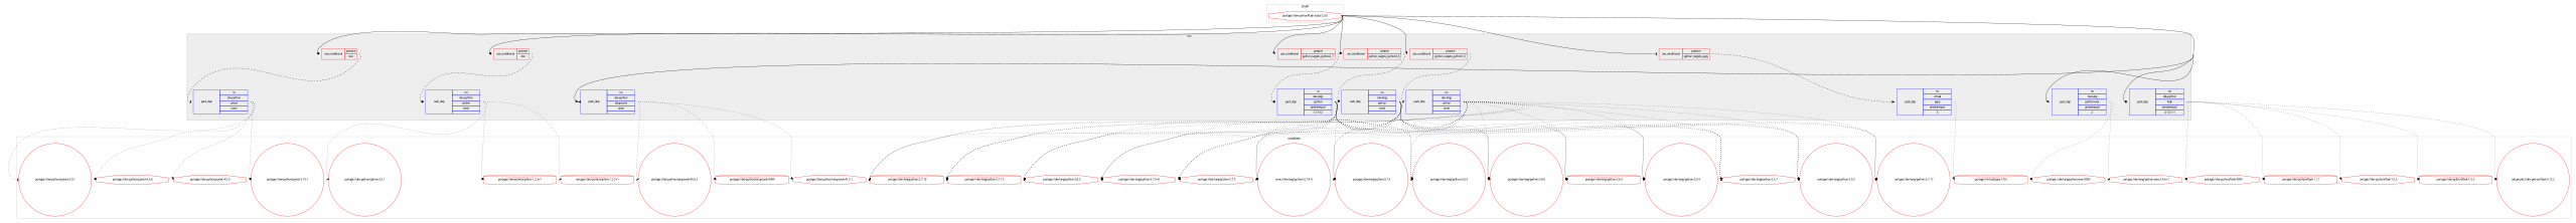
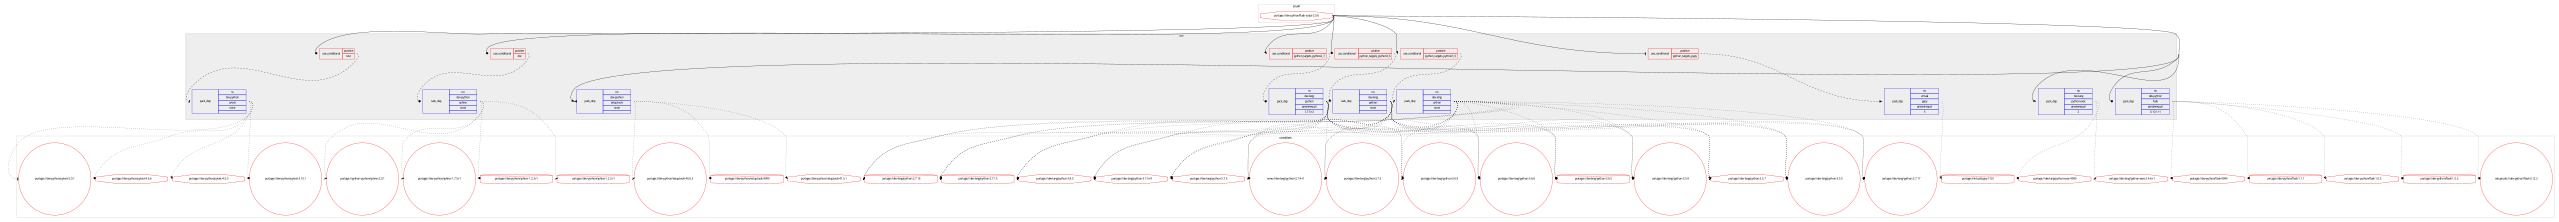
  digraph {
    compound=true
    concentrate=true
    fontname="Open Sans"
    fontsize=10
    newrank=true
    rankdir=TB
    ranksep=1.5
    node [color=red fontname="Open Sans" fontsize=10 shape=none]
    edge [arrowhead=dot fontname="Open Sans" headport=w style=dotted tailport=e weight=100]
    n1 [label="portage://dev-python/flask-script-2.0.6" shape=octagon width=4]
    n2 [color=blue label=<<TABLE BORDER="0" CELLBORDER="1" CELLSPACING="0" CELLPADDING="4" WIDTH="220"><TR><TD ROWSPAN="6" CELLPADDING="30">pack_dep</TD></TR><TR><TD WIDTH="110">no</TD></TR><TR><TD>dev-python</TD></TR><TR><TD>sphinx</TD></TR><TR><TD>none</TD></TR><TR><TD></TD></TR></TABLE>>]
    n3 [label=<<TABLE BORDER="0" CELLBORDER="1" CELLSPACING="0" CELLPADDING="4"><TR><TD ROWSPAN="3" CELLPADDING="10">use_conditional</TD></TR><TR><TD>positive</TD></TR><TR><TD>doc</TD></TR></TABLE>>]
    n4 [color=blue label=<<TABLE BORDER="0" CELLBORDER="1" CELLSPACING="0" CELLPADDING="4" WIDTH="220"><TR><TD ROWSPAN="6" CELLPADDING="30">pack_dep</TD></TR><TR><TD WIDTH="110">no</TD></TR><TR><TD>dev-python</TD></TR><TR><TD>pytest</TD></TR><TR><TD>none</TD></TR><TR><TD></TD></TR></TABLE>>]
    n5 [label=<<TABLE BORDER="0" CELLBORDER="1" CELLSPACING="0" CELLPADDING="4"><TR><TD ROWSPAN="3" CELLPADDING="10">use_conditional</TD></TR><TR><TD>positive</TD></TR><TR><TD>test</TD></TR></TABLE>>]
    n6 [color=blue label=<<TABLE BORDER="0" CELLBORDER="1" CELLSPACING="0" CELLPADDING="4" WIDTH="220"><TR><TD ROWSPAN="6" CELLPADDING="30">pack_dep</TD></TR><TR><TD WIDTH="110">no</TD></TR><TR><TD>dev-python</TD></TR><TR><TD>setuptools</TD></TR><TR><TD>none</TD></TR><TR><TD></TD></TR></TABLE>>]
    n7 [color=blue label=<<TABLE BORDER="0" CELLBORDER="1" CELLSPACING="0" CELLPADDING="4" WIDTH="220"><TR><TD ROWSPAN="6" CELLPADDING="30">pack_dep</TD></TR><TR><TD WIDTH="110">no</TD></TR><TR><TD>virtual</TD></TR><TR><TD>pypy</TD></TR><TR><TD>greaterequal</TD></TR><TR><TD>5</TD></TR></TABLE>>]
    n8 [label=<<TABLE BORDER="0" CELLBORDER="1" CELLSPACING="0" CELLPADDING="4"><TR><TD ROWSPAN="3" CELLPADDING="10">use_conditional</TD></TR><TR><TD>positive</TD></TR><TR><TD>python_targets_pypy</TD></TR></TABLE>>]
    n9 [color=blue label=<<TABLE BORDER="0" CELLBORDER="1" CELLSPACING="0" CELLPADDING="4" WIDTH="220"><TR><TD ROWSPAN="6" CELLPADDING="30">pack_dep</TD></TR><TR><TD WIDTH="110">no</TD></TR><TR><TD>dev-lang</TD></TR><TR><TD>python</TD></TR><TR><TD>greaterequal</TD></TR><TR><TD>2.7.5-r2</TD></TR></TABLE>>]
    n10 [label=<<TABLE BORDER="0" CELLBORDER="1" CELLSPACING="0" CELLPADDING="4"><TR><TD ROWSPAN="3" CELLPADDING="10">use_conditional</TD></TR><TR><TD>positive</TD></TR><TR><TD>python_targets_python2_7</TD></TR></TABLE>>]
    n11 [color=blue label=<<TABLE BORDER="0" CELLBORDER="1" CELLSPACING="0" CELLPADDING="4" WIDTH="220"><TR><TD ROWSPAN="6" CELLPADDING="30">pack_dep</TD></TR><TR><TD WIDTH="110">no</TD></TR><TR><TD>dev-lang</TD></TR><TR><TD>python</TD></TR><TR><TD>none</TD></TR><TR><TD></TD></TR></TABLE>>]
    n12 [label=<<TABLE BORDER="0" CELLBORDER="1" CELLSPACING="0" CELLPADDING="4"><TR><TD ROWSPAN="3" CELLPADDING="10">use_conditional</TD></TR><TR><TD>positive</TD></TR><TR><TD>python_targets_python3_5</TD></TR></TABLE>>]
    n13 [color=blue label=<<TABLE BORDER="0" CELLBORDER="1" CELLSPACING="0" CELLPADDING="4" WIDTH="220"><TR><TD ROWSPAN="6" CELLPADDING="30">pack_dep</TD></TR><TR><TD WIDTH="110">no</TD></TR><TR><TD>dev-lang</TD></TR><TR><TD>python</TD></TR><TR><TD>none</TD></TR><TR><TD></TD></TR></TABLE>>]
    n14 [label=<<TABLE BORDER="0" CELLBORDER="1" CELLSPACING="0" CELLPADDING="4"><TR><TD ROWSPAN="3" CELLPADDING="10">use_conditional</TD></TR><TR><TD>positive</TD></TR><TR><TD>python_targets_python3_6</TD></TR></TABLE>>]
    n15 [color=blue label=<<TABLE BORDER="0" CELLBORDER="1" CELLSPACING="0" CELLPADDING="4" WIDTH="220"><TR><TD ROWSPAN="6" CELLPADDING="30">pack_dep</TD></TR><TR><TD WIDTH="110">no</TD></TR><TR><TD>dev-lang</TD></TR><TR><TD>python-exec</TD></TR><TR><TD>greaterequal</TD></TR><TR><TD>2</TD></TR></TABLE>>]
    n16 [color=blue label=<<TABLE BORDER="0" CELLBORDER="1" CELLSPACING="0" CELLPADDING="4" WIDTH="220"><TR><TD ROWSPAN="6" CELLPADDING="30">pack_dep</TD></TR><TR><TD WIDTH="110">no</TD></TR><TR><TD>dev-python</TD></TR><TR><TD>flask</TD></TR><TR><TD>greaterequal</TD></TR><TR><TD>0.10.1-r1</TD></TR></TABLE>>]
    n17 [label="portage://dev-python/sphinx-1.2.2-r1" shape=cylinder width=4]
    n18 [label="portage://dev-python/sphinx-1.2.3-r1" shape=cylinder width=4]
-   n20 [label="portage://dev-python/sphinx-2.0.1" shape=circle width=4]
+   n19 [label="portage://dev-python/sphinx-1.7.5-r1" shape=circle width=4]
+   n20 [label="portage://python-python/sphinx-2.0.1" shape=circle width=4]
    n21 [label="portage://dev-python/pytest-3.10.1" shape=circle width=4]
    n22 [label="portage://dev-python/pytest-4.5.0" shape=octagon width=4]
    n23 [label="portage://dev-python/pytest-4.6.6" shape=octagon width=4]
    n24 [label="portage://dev-python/pytest-5.0.1" shape=circle width=4]
    n25 [label="portage://dev-python/setuptools-40.6.3" shape=circle width=4]
    n26 [label="portage://dev-python/setuptools-41.5.1" shape=octagon width=4]
    n27 [label="portage://dev-python/setuptools-9999" shape=cylinder width=4]
    n28 [label="portage://virtual/pypy-7.9.0" shape=cylinder width=4]
    n29 [label="portage://dev-lang/python-2.7.15" shape=cylinder width=4]
    n30 [label="portage://dev-lang/python-2.7.16" shape=cylinder width=4]
    n31 [label="portage://dev-lang/python-2.7.17" shape=circle width=4]
    n32 [label="portage://dev-lang/python-3.5.5" shape=circle width=4]
    n33 [label="portage://dev-lang/python-3.5.7" shape=octagon width=4]
    n34 [label="portage://dev-lang/python-3.5.9" shape=circle width=4]
    n35 [label="portage://dev-lang/python-3.6.5" shape=cylinder width=4]
    n36 [label="portage://dev-lang/python-3.6.8" shape=circle width=4]
    n37 [label="portage://dev-lang/python-3.6.9" shape=circle width=4]
    n38 [label="portage://dev-lang/python-3.7.3" shape=circle width=4]
    n39 [label="none://dev-lang/python-3.7.4-r1" shape=circle width=4]
    n40 [label="portage://dev-lang/python-3.7.5" shape=octagon width=4]
    n41 [label="portage://dev-lang/python-3.7.5-r9" shape=octagon width=4]
    n42 [label="portage://dev-lang/python-3.8.0" shape=octagon width=4]
    n43 [label="portage://dev-lang/python-exec-2.4.6-r1" shape=octagon width=4]
    n44 [label="portage://dev-lang/python-exec-9999" shape=octagon width=4]
    n45 [label="setuptools://dev-python/flask-0.12.2" shape=circle width=4]
    n46 [label="portage://dev-python/flask-1.0.2" shape=cylinder width=4]
    n47 [label="portage://dev-python/flask-1.0.5" shape=octagon width=4]
    n48 [label="portage://dev-python/flask-1.1.1" shape=cylinder width=4]
    n49 [label="portage://dev-python/flask-9999" shape=octagon width=4]
    subgraph cluster_1 {
      color=gray
      label=<<i>ebuild</i>>
      rank=same
      n1
    }
    subgraph cluster_2 {
      color=gray
      label=<<i>dependencies</i>>
      subgraph cluster_3 {
        color=gray
        fillcolor="#eeeeee"
        label=<<i>compile</i>>
        style=filled
        subgraph sub_4 {
          color=gray
          fillcolor="#eeeeee"
          label=<<i>compile</i>>
          style=filled
          n3
          subgraph sub_5 {
            color=gray
            fillcolor="#eeeeee"
            label=<<i>compile</i>>
            style=filled
            n2
          }
        }
        subgraph sub_6 {
          color=gray
          fillcolor="#eeeeee"
          label=<<i>compile</i>>
          style=filled
          n5
          subgraph sub_7 {
            color=gray
            fillcolor="#eeeeee"
            label=<<i>compile</i>>
            style=filled
            n4
          }
        }
        subgraph sub_8 {
          color=gray
          fillcolor="#eeeeee"
          label=<<i>compile</i>>
          style=filled
          n6
        }
      }
      subgraph cluster_9 {
        color=gray
        fillcolor="#eeeeee"
        label=<<i>compile and run</i>>
        style=filled
        subgraph sub_10 {
          color=gray
          fillcolor="#eeeeee"
          label=<<i>compile and run</i>>
          style=filled
          n8
          subgraph sub_11 {
            color=gray
            fillcolor="#eeeeee"
            label=<<i>compile and run</i>>
            style=filled
            n7
          }
        }
        subgraph sub_12 {
          color=gray
          fillcolor="#eeeeee"
          label=<<i>compile and run</i>>
          style=filled
          n10
          subgraph sub_13 {
            color=gray
            fillcolor="#eeeeee"
            label=<<i>compile and run</i>>
            style=filled
            n9
          }
        }
        subgraph sub_14 {
          color=gray
          fillcolor="#eeeeee"
          label=<<i>compile and run</i>>
          style=filled
          n12
          subgraph sub_15 {
            color=gray
            fillcolor="#eeeeee"
            label=<<i>compile and run</i>>
            style=filled
            n11
          }
        }
        subgraph sub_16 {
          color=gray
          fillcolor="#eeeeee"
          label=<<i>compile and run</i>>
          style=filled
          n14
          subgraph sub_17 {
            color=gray
            fillcolor="#eeeeee"
            label=<<i>compile and run</i>>
            style=filled
            n13
          }
        }
        subgraph sub_18 {
          color=gray
          fillcolor="#eeeeee"
          label=<<i>compile and run</i>>
          style=filled
          n15
        }
        subgraph sub_19 {
          color=gray
          fillcolor="#eeeeee"
          label=<<i>compile and run</i>>
          style=filled
          n16
        }
      }
      subgraph cluster_20 {
        color=gray
        fillcolor="#eeeeee"
        label=<<i>run</i>>
        style=filled
      }
    }
    subgraph cluster_21 {
      color=gray
      label=<<i>candidates</i>>
      rank=same
      subgraph sub_22 {
        color=black
        label=<<i>candidates</i>>
        nodesep=1
        rank=same
        n17
        n18
+       n19
        n20
      }
      subgraph sub_23 {
        color=black
        label=<<i>candidates</i>>
        nodesep=1
        rank=same
        n21
        n22
        n23
        n24
      }
      subgraph sub_24 {
        color=black
        label=<<i>candidates</i>>
        nodesep=1
        rank=same
        n25
        n26
        n27
      }
      subgraph sub_25 {
        color=black
        label=<<i>candidates</i>>
        nodesep=1
        rank=same
        n28
      }
      subgraph sub_26 {
        color=black
        label=<<i>candidates</i>>
        nodesep=1
        rank=same
        n29
        n30
        n31
        n32
        n33
        n34
        n35
        n36
        n37
        n38
        n39
        n40
        n41
        n42
      }
      subgraph sub_27 {
        color=black
        label=<<i>candidates</i>>
        nodesep=1
        rank=same
        n29
        n30
        n31
        n32
        n33
        n34
        n35
        n36
        n37
        n38
        n39
        n40
        n41
        n42
      }
      subgraph sub_28 {
        color=black
        label=<<i>candidates</i>>
        nodesep=1
        rank=same
        n29
        n30
        n31
        n32
        n33
        n34
        n35
        n36
        n37
        n38
        n39
        n40
        n41
        n42
      }
      subgraph sub_29 {
        color=black
        label=<<i>candidates</i>>
        nodesep=1
        rank=same
        n43
        n44
      }
      subgraph sub_30 {
        color=black
        label=<<i>candidates</i>>
        nodesep=1
        rank=same
        n45
        n46
        n47
        n48
        n49
      }
    }
    n1 -> n3 [style=solid weight=20]
    n1 -> n5 [style=solid weight=20]
    n1 -> n6 [arrowhead=normal style=solid weight=20]
    n1 -> n8 [arrowhead=tee style=solid weight=20]
    n1 -> n10 [arrowhead=normal style=solid weight=20]
    n1 -> n12 [arrowhead=normal style=solid weight=20]
    n1 -> n14 [style=solid weight=20]
    n1 -> n15 [arrowhead=normal style=solid weight=20]
    n1 -> n16 [style=solid weight=20]
    n2 -> n17 [arrowhead=tee]
    n2 -> n18
+   n2 -> n19 [arrowhead=tee]
    n2 -> n20 [arrowhead=tee]
    n3 -> n2 [style=dashed weight=20]
    n4 -> n21
    n4 -> n22 [arrowhead=normal]
    n4 -> n23
    n4 -> n24 [arrowhead=tee]
    n5 -> n4 [arrowhead=tee style=dashed weight=20]
    n6 -> n25 [arrowhead=tee]
    n6 -> n26 [arrowhead=normal]
    n6 -> n27
    n7 -> n28 [arrowhead=normal]
    n8 -> n7 [arrowhead=normal style=dashed weight=20]
    n9 -> n29 [arrowhead=tee]
    n9 -> n30 [arrowhead=tee]
    n9 -> n31 [arrowhead=tee]
    n9 -> n32 [arrowhead=normal]
    n9 -> n33 [arrowhead=tee]
    n9 -> n34 [arrowhead=tee]
    n9 -> n35
    n9 -> n36 [arrowhead=normal]
    n9 -> n37 [arrowhead=tee]
    n9 -> n38 [arrowhead=tee]
    n9 -> n39 [arrowhead=tee]
    n9 -> n40 [arrowhead=normal]
    n9 -> n41
    n9 -> n42
    n10 -> n9 [style=dashed weight=20]
    n11 -> n29
    n11 -> n30 [arrowhead=tee]
    n11 -> n31
    n11 -> n32
    n11 -> n33 [arrowhead=tee]
    n11 -> n34 [arrowhead=normal]
    n11 -> n35
    n11 -> n36 [arrowhead=normal]
    n11 -> n37 [arrowhead=normal]
    n11 -> n38 [arrowhead=tee]
    n11 -> n39 [arrowhead=tee]
    n11 -> n40
    n11 -> n41 [arrowhead=tee]
    n11 -> n42 [arrowhead=tee]
    n12 -> n11 [arrowhead=tee style=dashed weight=20]
    n13 -> n29 [arrowhead=normal]
    n13 -> n30 [arrowhead=tee]
    n13 -> n31
    n13 -> n32 [arrowhead=tee]
    n13 -> n33 [arrowhead=normal]
    n13 -> n34
    n13 -> n35
    n13 -> n36
    n13 -> n37 [arrowhead=tee]
    n13 -> n38
    n13 -> n39
    n13 -> n40 [arrowhead=normal]
    n13 -> n41 [arrowhead=normal]
    n13 -> n42 [arrowhead=tee]
    n14 -> n13 [style=dashed weight=20]
    n15 -> n43 [arrowhead=tee]
    n15 -> n44
    n16 -> n45
    n16 -> n46
    n16 -> n47 [arrowhead=normal]
    n16 -> n48
    n16 -> n49
  }
